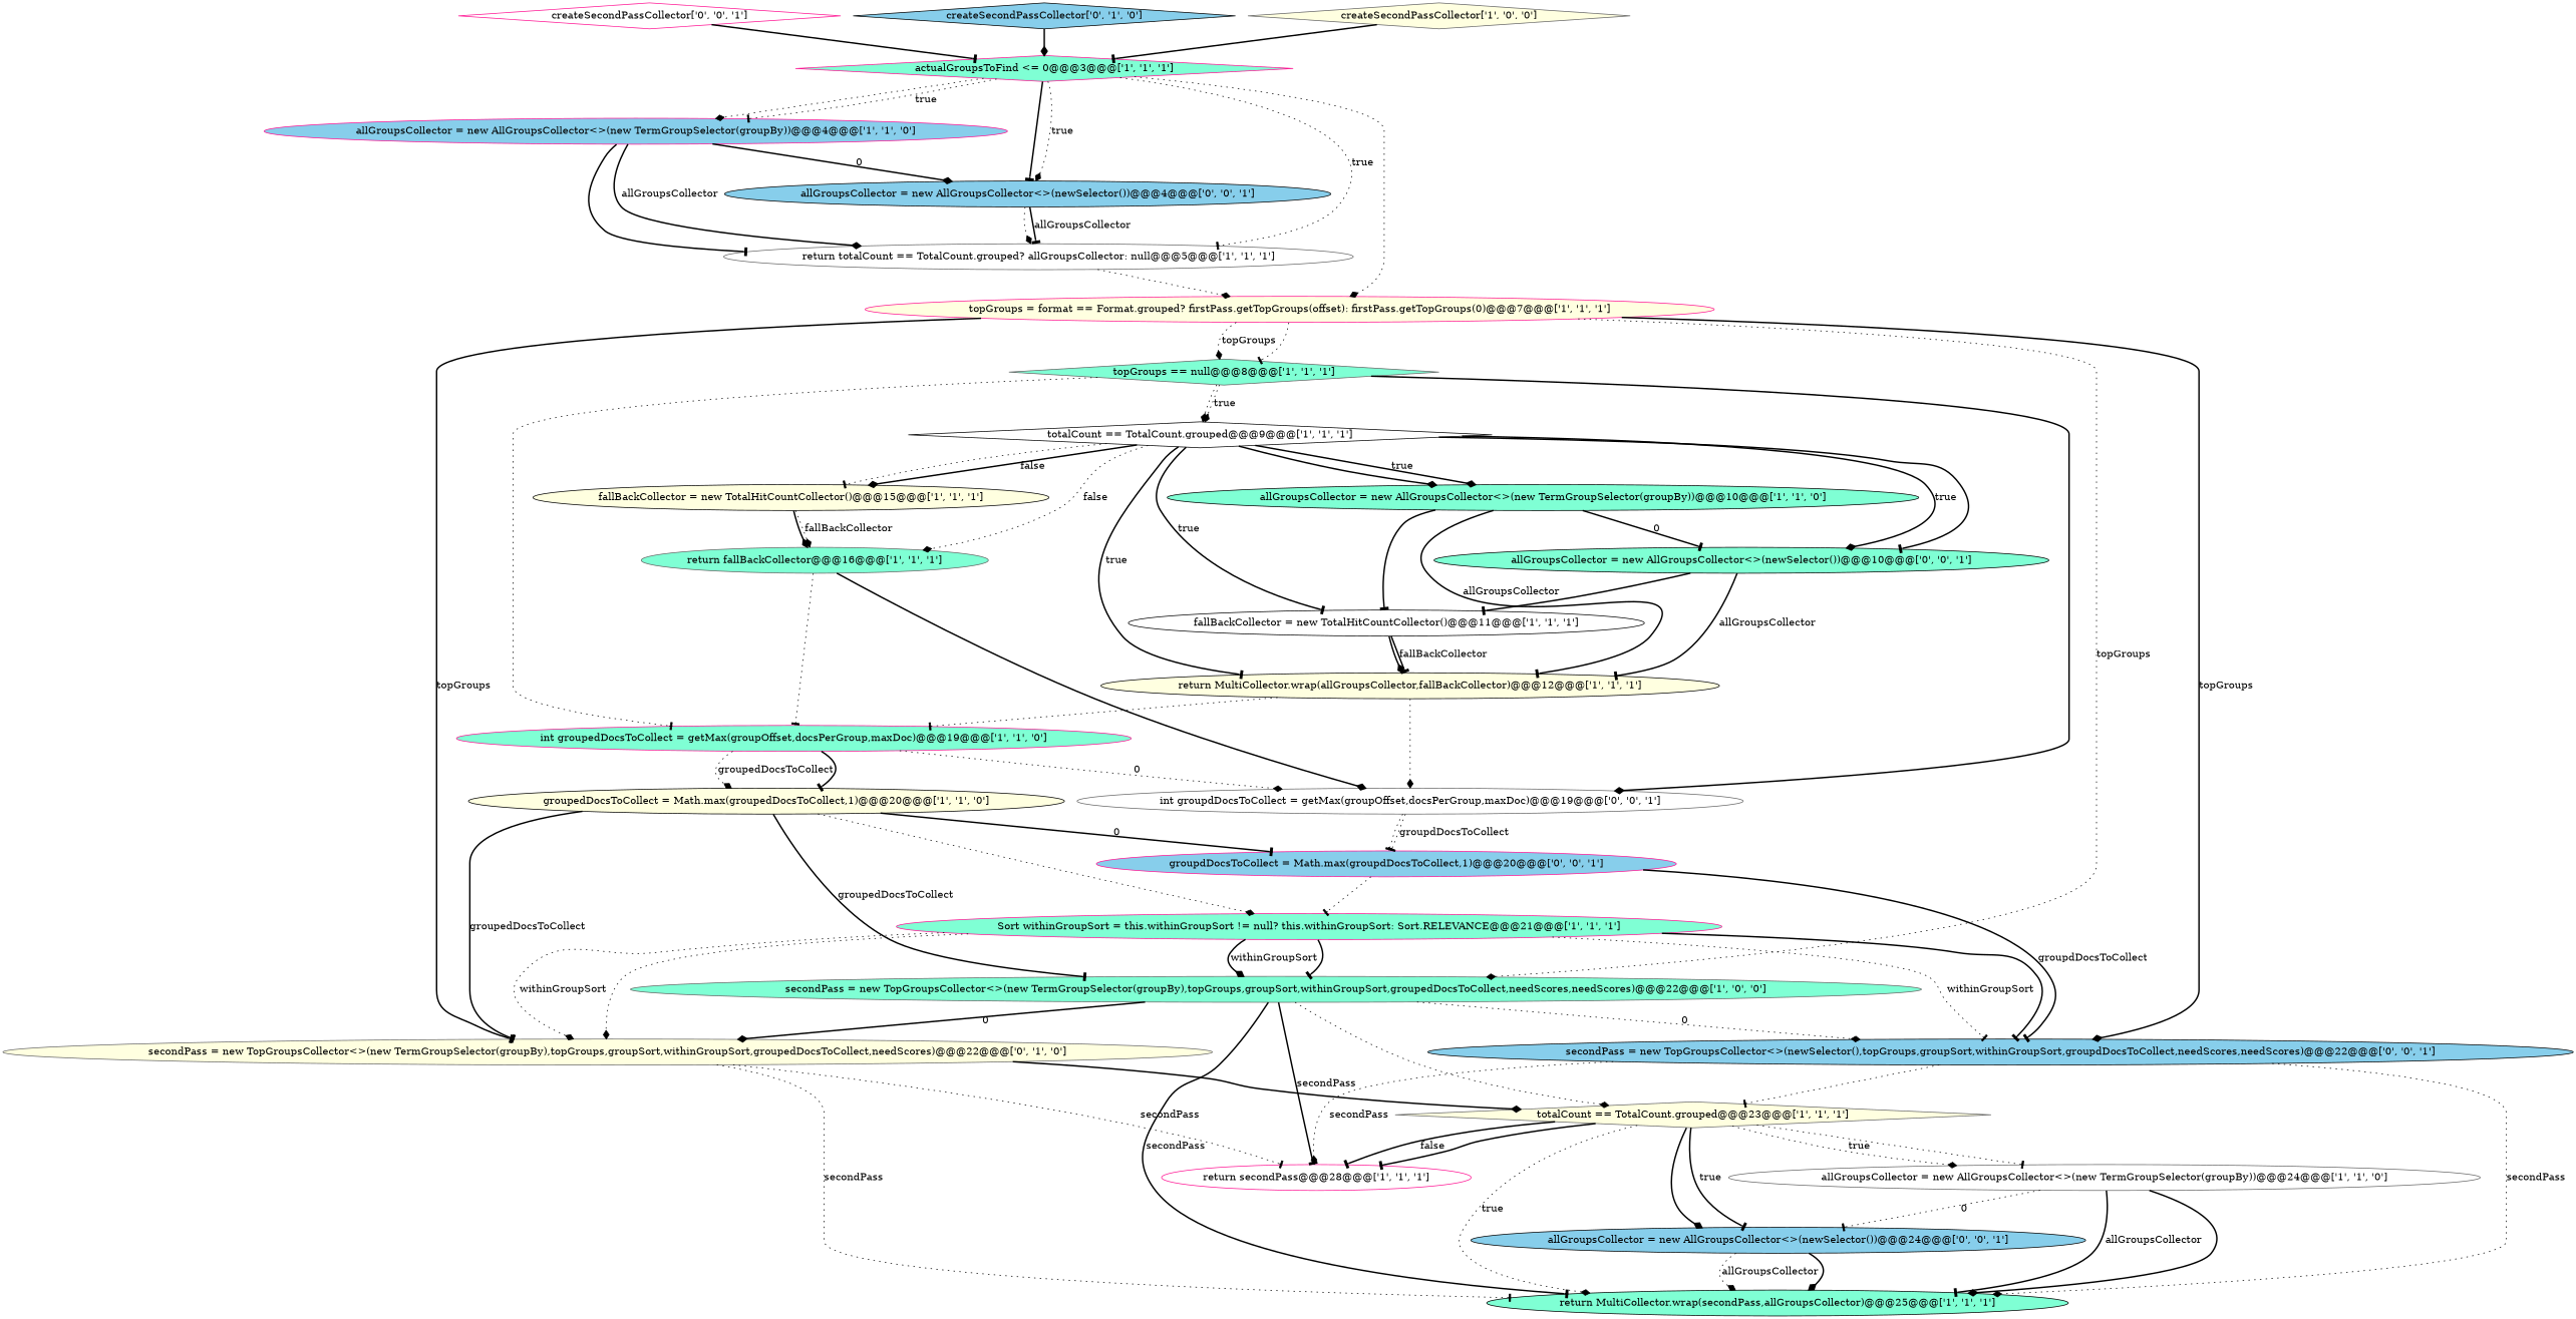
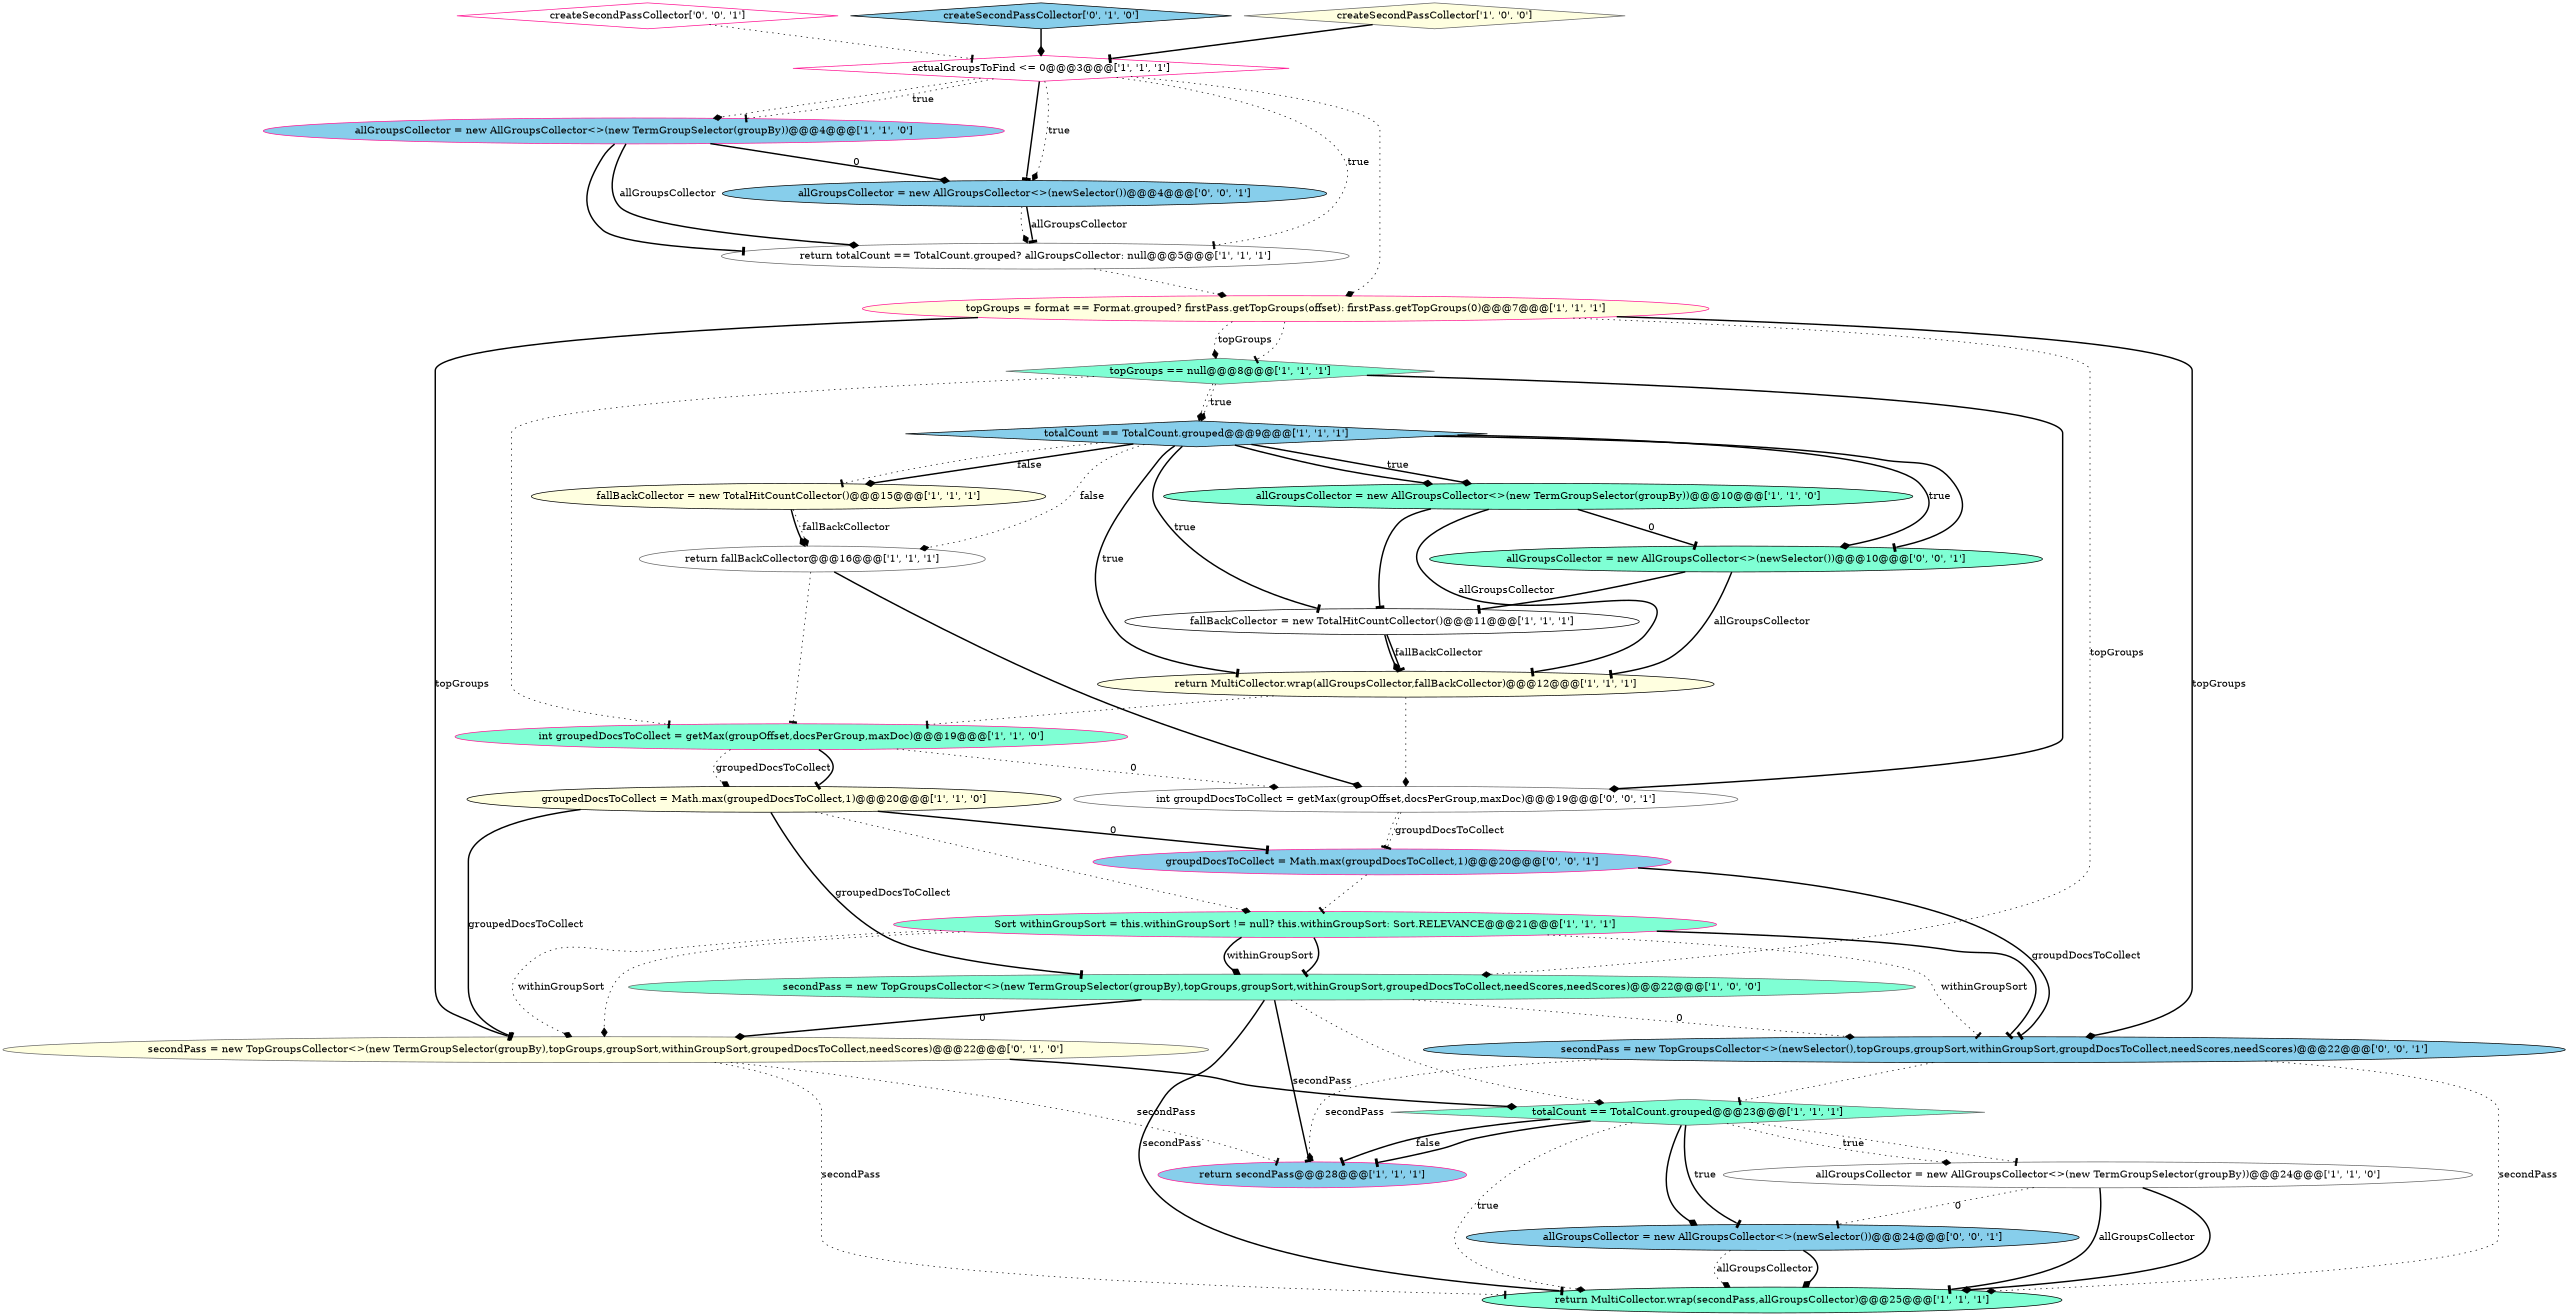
  digraph {
    node [color=black fillcolor=aquamarine shape=ellipse style=filled]
    edge [arrowhead=tee style=bold]
    n1 [fillcolor=lightyellow label="return MultiCollector.wrap(allGroupsCollector,fallBackCollector)@@@12@@@['1', '1', '1']"]
    n2 [color=gray40 fillcolor=white label="int groupdDocsToCollect = getMax(groupOffset,docsPerGroup,maxDoc)@@@19@@@['0', '0', '1']"]
    n3 [color=deeppink label="int groupedDocsToCollect = getMax(groupOffset,docsPerGroup,maxDoc)@@@19@@@['1', '1', '0']"]
    n4 [color=deeppink fillcolor=skyblue label="groupdDocsToCollect = Math.max(groupdDocsToCollect,1)@@@20@@@['0', '0', '1']"]
    n5 [fillcolor=lightyellow label="groupedDocsToCollect = Math.max(groupedDocsToCollect,1)@@@20@@@['1', '1', '0']"]
    n6 [color=deeppink label="Sort withinGroupSort = this.withinGroupSort != null? this.withinGroupSort: Sort.RELEVANCE@@@21@@@['1', '1', '1']"]
    n7 [color=gray40 label="secondPass = new TopGroupsCollector<>(new TermGroupSelector(groupBy),topGroups,groupSort,withinGroupSort,groupedDocsToCollect,needScores,needScores)@@@22@@@['1', '0', '0']"]
    n8 [fillcolor=skyblue label="secondPass = new TopGroupsCollector<>(newSelector(),topGroups,groupSort,withinGroupSort,groupdDocsToCollect,needScores,needScores)@@@22@@@['0', '0', '1']"]
    n9 [color=gray40 fillcolor=lightyellow label="secondPass = new TopGroupsCollector<>(new TermGroupSelector(groupBy),topGroups,groupSort,withinGroupSort,groupedDocsToCollect,needScores)@@@22@@@['0', '1', '0']"]
    n10 [label="return MultiCollector.wrap(secondPass,allGroupsCollector)@@@25@@@['1', '1', '1']"]
-   n11 [color=gray40 fillcolor=lightyellow label="totalCount == TotalCount.grouped@@@23@@@['1', '1', '1']" shape=diamond]
-   n12 [color=deeppink fillcolor=white label="return secondPass@@@28@@@['1', '1', '1']"]
+   n11 [color=gray40 label="totalCount == TotalCount.grouped@@@23@@@['1', '1', '1']" shape=diamond]
+   n12 [color=deeppink fillcolor=skyblue label="return secondPass@@@28@@@['1', '1', '1']"]
    n13 [fillcolor=skyblue label="allGroupsCollector = new AllGroupsCollector<>(newSelector())@@@24@@@['0', '0', '1']"]
    n14 [color=gray40 fillcolor=white label="allGroupsCollector = new AllGroupsCollector<>(new TermGroupSelector(groupBy))@@@24@@@['1', '1', '0']"]
-   n15 [fillcolor=white label="totalCount == TotalCount.grouped@@@9@@@['1', '1', '1']" shape=diamond]
+   n15 [fillcolor=skyblue label="totalCount == TotalCount.grouped@@@9@@@['1', '1', '1']" shape=diamond]
    n16 [fillcolor=lightyellow label="fallBackCollector = new TotalHitCountCollector()@@@15@@@['1', '1', '1']"]
-   n17 [color=gray40 label="return fallBackCollector@@@16@@@['1', '1', '1']"]
+   n17 [color=gray40 fillcolor=white label="return fallBackCollector@@@16@@@['1', '1', '1']"]
    n18 [label="allGroupsCollector = new AllGroupsCollector<>(newSelector())@@@10@@@['0', '0', '1']"]
    n19 [fillcolor=white label="fallBackCollector = new TotalHitCountCollector()@@@11@@@['1', '1', '1']"]
    n20 [label="allGroupsCollector = new AllGroupsCollector<>(new TermGroupSelector(groupBy))@@@10@@@['1', '1', '0']"]
    n21 [fillcolor=skyblue label="allGroupsCollector = new AllGroupsCollector<>(newSelector())@@@4@@@['0', '0', '1']"]
    n22 [color=gray40 fillcolor=white label="return totalCount == TotalCount.grouped? allGroupsCollector: null@@@5@@@['1', '1', '1']"]
    n23 [color=deeppink fillcolor=lightyellow label="topGroups = format == Format.grouped? firstPass.getTopGroups(offset): firstPass.getTopGroups(0)@@@7@@@['1', '1', '1']"]
    n24 [color=deeppink fillcolor=skyblue label="allGroupsCollector = new AllGroupsCollector<>(new TermGroupSelector(groupBy))@@@4@@@['1', '1', '0']"]
    n25 [color=deeppink fillcolor=white label="createSecondPassCollector['0', '0', '1']" shape=diamond]
-   n26 [color=deeppink label="actualGroupsToFind <= 0@@@3@@@['1', '1', '1']" shape=diamond]
+   n26 [color=deeppink fillcolor=white label="actualGroupsToFind <= 0@@@3@@@['1', '1', '1']" shape=diamond]
    n27 [color=gray40 label="topGroups == null@@@8@@@['1', '1', '1']" shape=diamond]
    n28 [fillcolor=skyblue label="createSecondPassCollector['0', '1', '0']" shape=diamond]
    n29 [color=gray40 fillcolor=lightyellow label="createSecondPassCollector['1', '0', '0']" shape=diamond]
    n1 -> n2 [arrowhead=diamond style=dotted]
    n1 -> n3 [style=dotted]
    n2 -> n4 [label=groupdDocsToCollect style=dotted]
    n2 -> n4 [style=dotted]
    n3 -> n2 [arrowhead=diamond label=0 style=dotted]
    n3 -> n5 [arrowhead=diamond label=groupedDocsToCollect style=dotted]
    n3 -> n5
    n4 -> n6 [style=dotted]
    n4 -> n8 [label=groupdDocsToCollect]
    n5 -> n4 [label=0]
    n5 -> n6 [arrowhead=diamond style=dotted]
    n5 -> n7 [label=groupedDocsToCollect]
    n5 -> n9 [label=groupedDocsToCollect]
    n6 -> n7
    n6 -> n7 [arrowhead=diamond label=withinGroupSort]
    n6 -> n8
    n6 -> n8 [label=withinGroupSort style=dotted]
    n6 -> n9 [arrowhead=diamond style=dotted]
    n6 -> n9 [arrowhead=diamond label=withinGroupSort style=dotted]
    n7 -> n8 [arrowhead=diamond label=0 style=dotted]
    n7 -> n9 [arrowhead=diamond label=0]
    n7 -> n10 [label=secondPass]
    n7 -> n11 [arrowhead=diamond style=dotted]
    n7 -> n12 [label=secondPass]
    n8 -> n10 [arrowhead=diamond label=secondPass style=dotted]
    n8 -> n11 [style=dotted]
    n8 -> n12 [arrowhead=diamond label=secondPass style=dotted]
    n9 -> n10 [label=secondPass style=dotted]
    n9 -> n11 [arrowhead=diamond]
    n9 -> n12 [label=secondPass style=dotted]
    n11 -> n10 [arrowhead=diamond label=true style=dotted]
    n11 -> n12 [label=false]
    n11 -> n12
    n11 -> n13 [arrowhead=diamond]
    n11 -> n13 [label=true]
    n11 -> n14 [style=dotted]
    n11 -> n14 [arrowhead=diamond label=true style=dotted]
    n13 -> n10 [arrowhead=diamond]
    n13 -> n10 [arrowhead=diamond label=allGroupsCollector style=dotted]
    n14 -> n10 [arrowhead=diamond]
    n14 -> n10 [label=allGroupsCollector]
    n14 -> n13 [label=0 style=dotted]
    n15 -> n1 [label=true]
    n15 -> n16 [style=dotted]
    n15 -> n16 [arrowhead=diamond label=false]
    n15 -> n17 [arrowhead=diamond label=false style=dotted]
    n15 -> n18 [arrowhead=diamond label=true]
    n15 -> n18
    n15 -> n19 [label=true]
    n15 -> n20 [arrowhead=diamond label=true]
    n15 -> n20 [arrowhead=diamond]
    n16 -> n17 [arrowhead=diamond]
    n16 -> n17 [arrowhead=diamond label=fallBackCollector style=dotted]
    n17 -> n2 [arrowhead=diamond]
    n17 -> n3 [style=dotted]
    n18 -> n1 [label=allGroupsCollector]
    n18 -> n19
    n19 -> n1 [label=fallBackCollector]
    n19 -> n1 [arrowhead=diamond]
    n20 -> n1 [label=allGroupsCollector]
    n20 -> n18 [label=0]
    n20 -> n19
    n21 -> n22 [arrowhead=diamond style=dotted]
    n21 -> n22 [label=allGroupsCollector]
    n22 -> n23 [arrowhead=diamond style=dotted]
    n23 -> n7 [arrowhead=diamond label=topGroups style=dotted]
    n23 -> n8 [arrowhead=diamond label=topGroups]
    n23 -> n9 [label=topGroups]
    n23 -> n27 [style=dotted]
    n23 -> n27 [arrowhead=diamond label=topGroups style=dotted]
    n24 -> n21 [arrowhead=diamond label=0]
    n24 -> n22
    n24 -> n22 [arrowhead=diamond label=allGroupsCollector]
-   n25 -> n26
+   n25 -> n26 [style=dotted]
    n26 -> n21
    n26 -> n21 [arrowhead=diamond label=true style=dotted]
    n26 -> n22 [label=true style=dotted]
    n26 -> n23 [arrowhead=diamond style=dotted]
    n26 -> n24 [arrowhead=diamond style=dotted]
    n26 -> n24 [label=true style=dotted]
    n27 -> n2 [arrowhead=diamond]
    n27 -> n3 [style=dotted]
    n27 -> n15 [arrowhead=diamond style=dotted]
    n27 -> n15 [arrowhead=diamond label=true style=dotted]
    n28 -> n26 [arrowhead=diamond]
    n29 -> n26
  }
